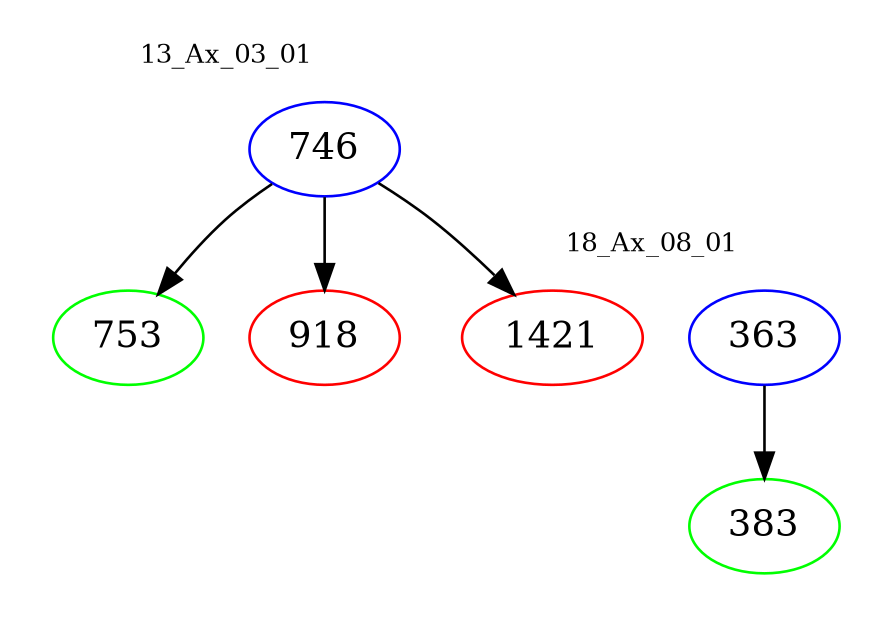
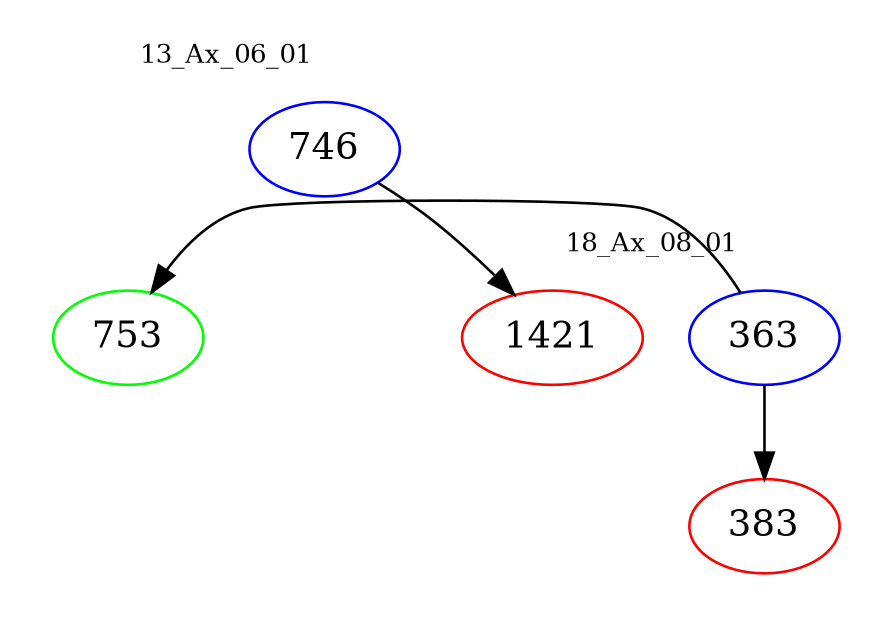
  digraph {
    node [color=blue]
    edge [color=black]
    n1 [label=363]
-   n2 [color=green label=383]
+   n2 [color=red label=383]
    n3 [color=red label=1421]
    n4 [label=746]
    n5 [color=green label=753]
-   n6 [color=red label=918]
    subgraph cluster_1 {
      color=white
      fontsize=10
      label="18_Ax_08_01"
      n1
      n2
      n3
    }
    subgraph cluster_2 {
      color=white
      fontsize=10
-     label="13_Ax_03_01"
+     label="13_Ax_06_01"
      n4
      n5
-     n6
    }
    n1 -> n2
    n4 -> n3
-   n4 -> n5
-   n4 -> n6
+   n1 -> n5
  }
